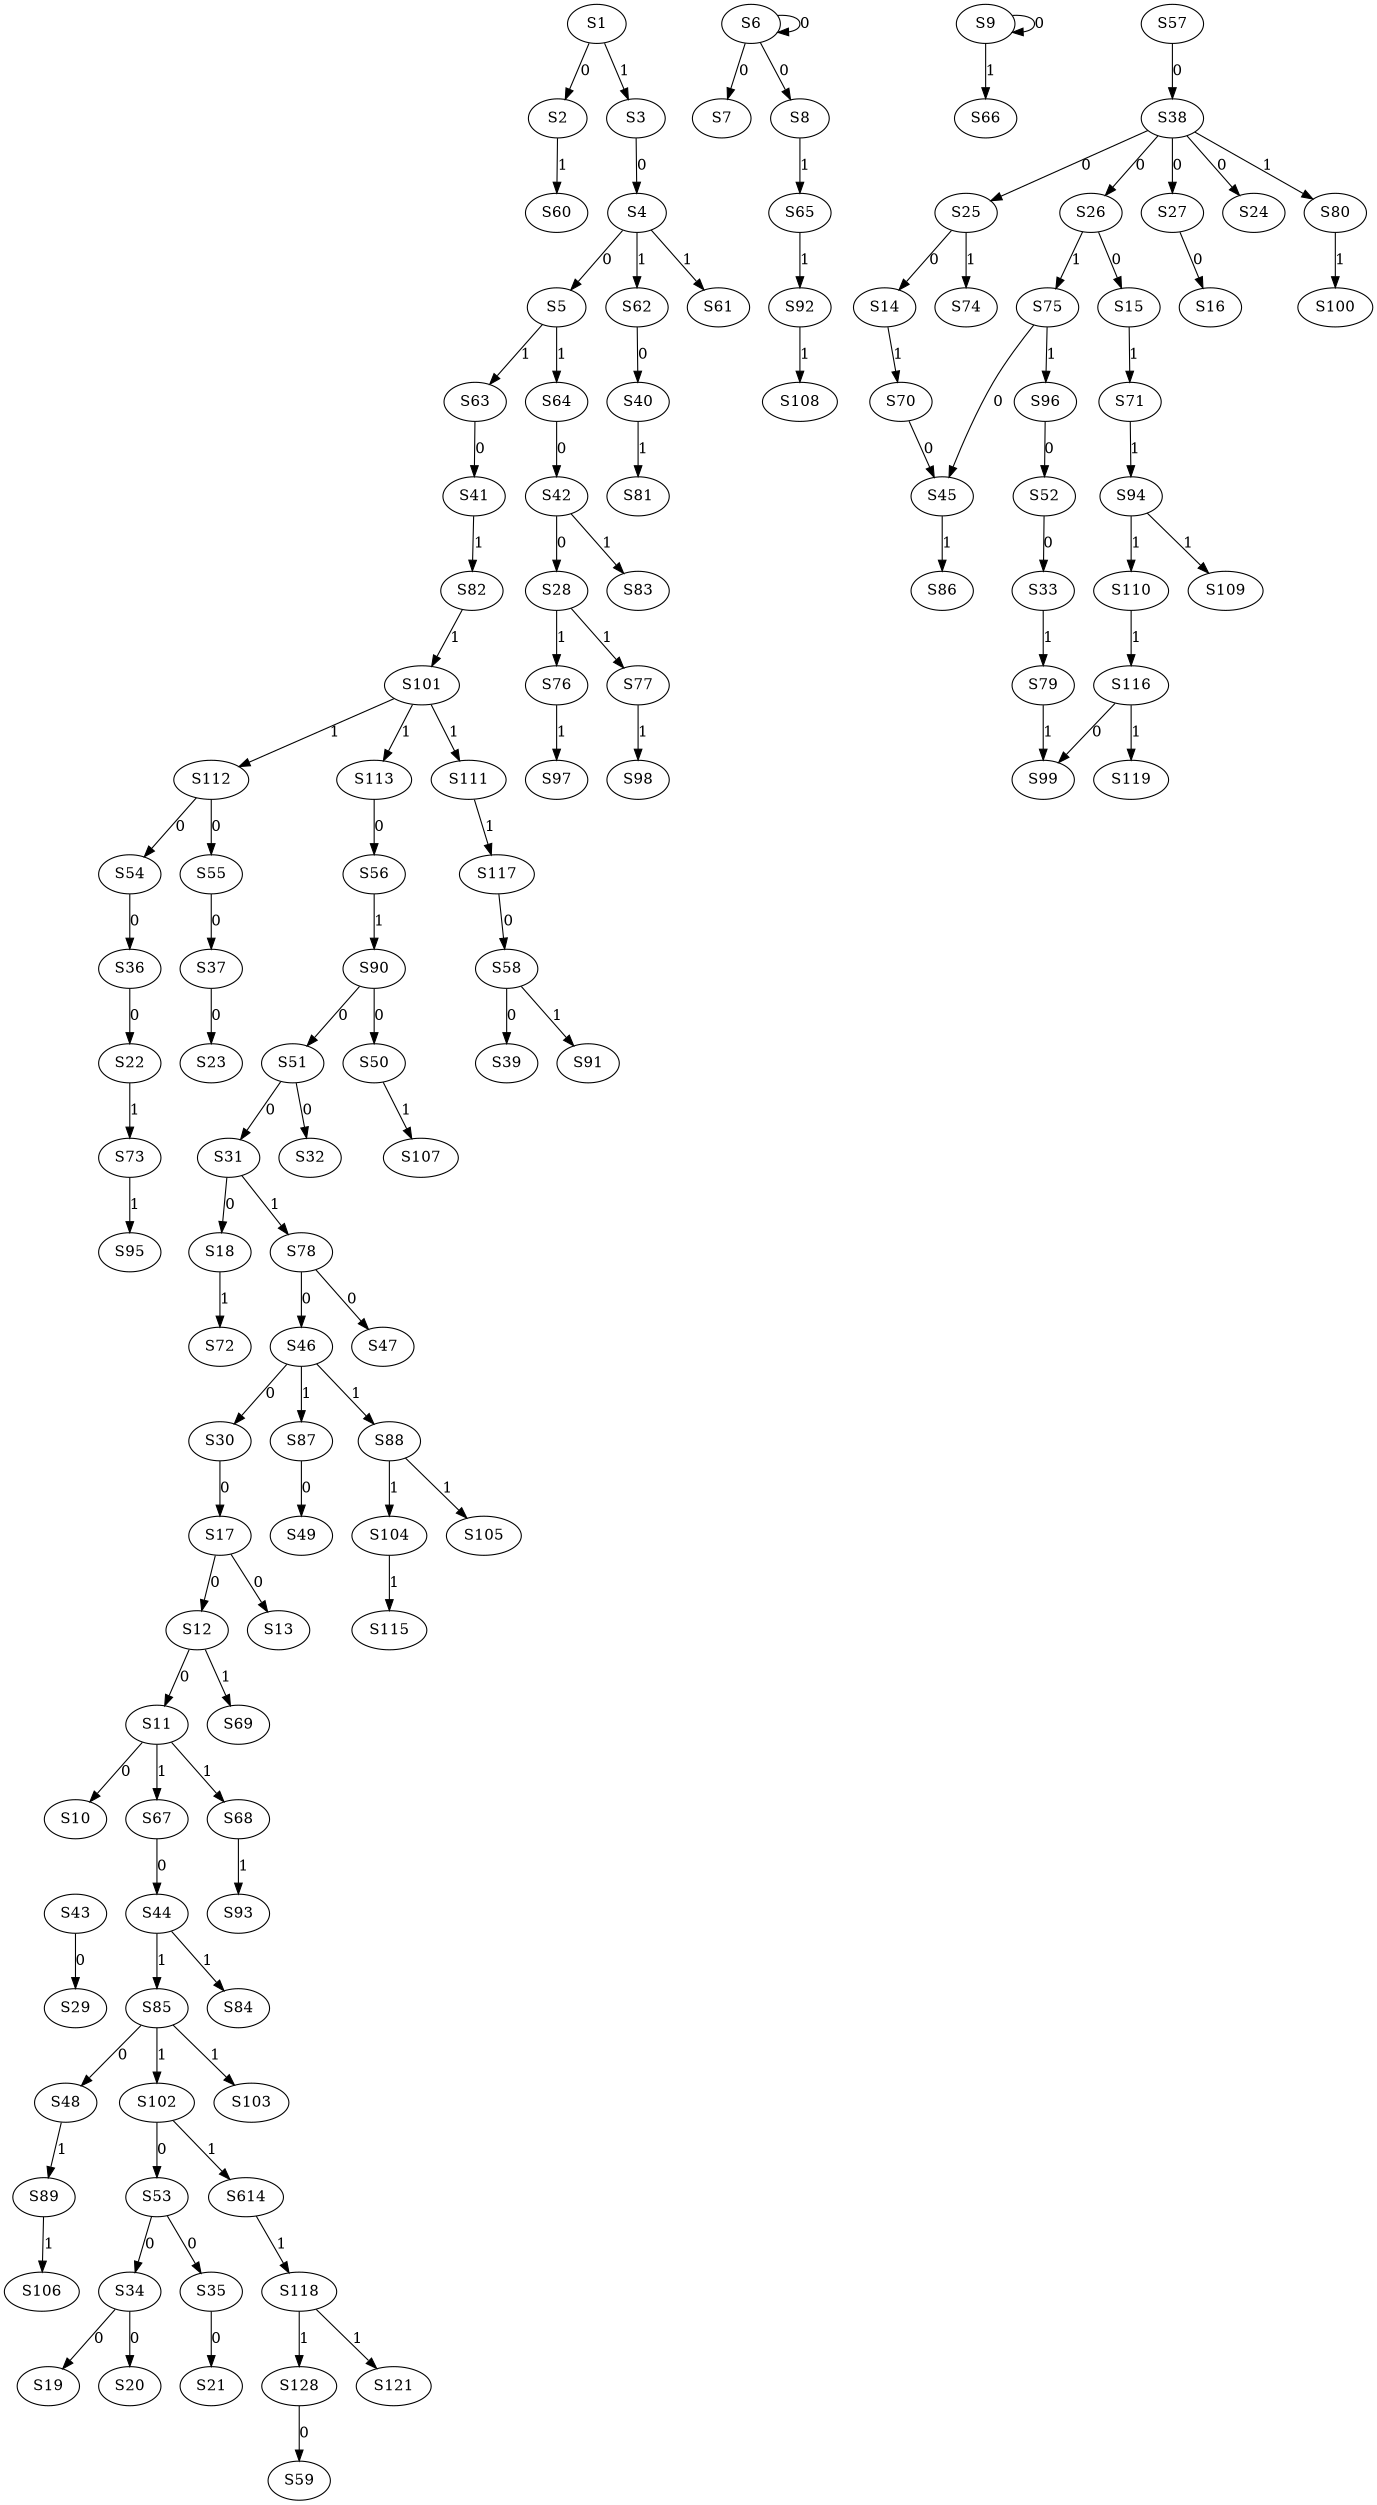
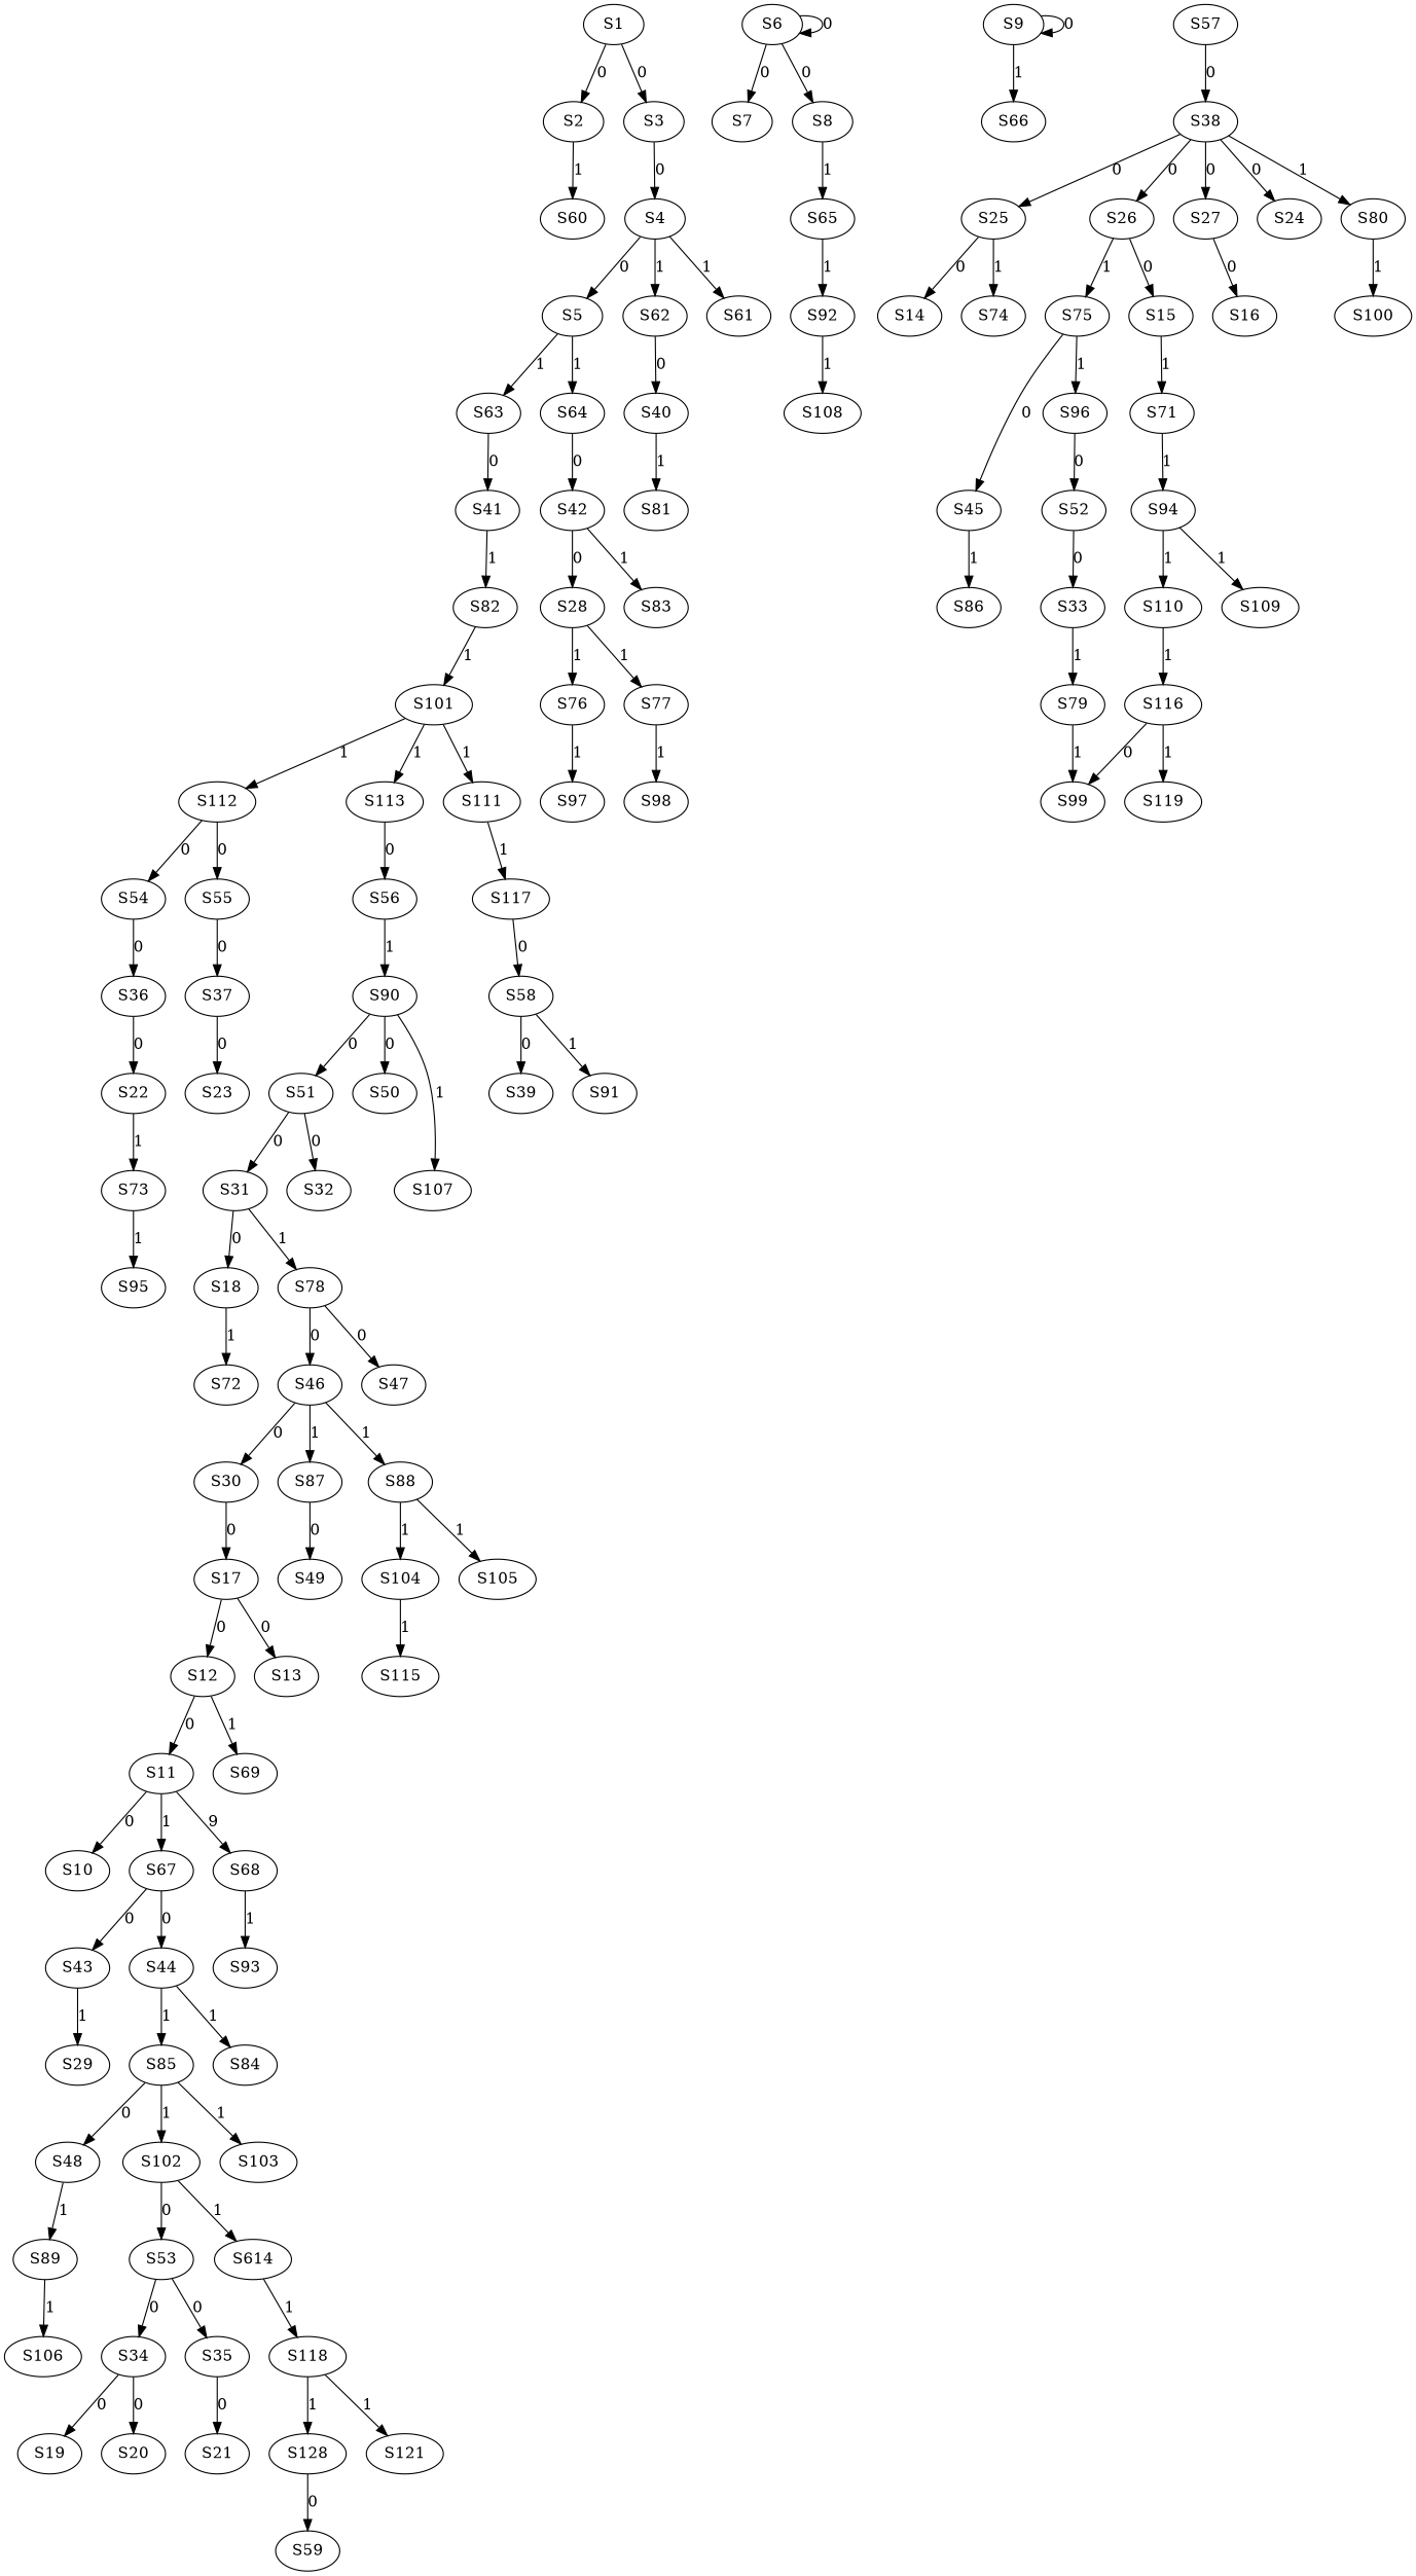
  strict digraph {
    S1
    S2
    S3
    S60
    S4
    S5
    S62
    S61
    S63
    S64
    S40
    S41
    S42
    S6
    S7
    S8
    S65
    S92
    S9
    S66
    S11
    S10
    S67
    S68
    S43
    S44
    S93
    S12
    S69
    S17
    S13
    S25
    S14
    S74
-   S70
    S45
    S26
    S15
    S75
    S71
    S96
    S94
    S27
    S16
    S30
    S31
    S18
    S78
    S72
    S46
    S47
    S34
    S19
    S20
    S35
    S21
    S36
    S22
    S73
    S95
    S37
    S23
    S38
    S24
    S80
    S100
    S28
    S83
    S76
    S77
    S97
    S98
    S29
    S87
    S88
    S49
    S104
    S105
    S51
    S32
    S52
    S33
    S79
    S99
    S53
    S54
    S55
    S57
    S58
    S39
    S91
    S81
    S82
    S101
    S85
    S84
    S48
    S102
    S103
    S86
    S89
    n102 [label=S614]
    S106
    S90
    S50
    S107
    S118
    S112
    S113
    S56
    S116
    S119
    S117
    n114 [label=S128]
    S59
    S108
    S109
    S110
    S111
    S115
    S121
    S1 -> S2 [label=0]
-   S1 -> S3 [label=1]
+   S1 -> S3 [label=0]
    S2 -> S60 [label=1]
    S3 -> S4 [label=0]
    S4 -> S5 [label=0]
    S4 -> S62 [label=1]
    S4 -> S61 [label=1]
    S5 -> S63 [label=1]
    S5 -> S64 [label=1]
    S62 -> S40 [label=0]
    S63 -> S41 [label=0]
    S64 -> S42 [label=0]
    S40 -> S81 [label=1]
    S41 -> S82 [label=1]
    S42 -> S28 [label=0]
    S42 -> S83 [label=1]
    S6 -> S6 [label=0]
    S6 -> S7 [label=0]
    S6 -> S8 [label=0]
    S8 -> S65 [label=1]
    S65 -> S92 [label=1]
    S92 -> S108 [label=1]
    S9 -> S9 [label=0]
    S9 -> S66 [label=1]
    S11 -> S10 [label=0]
    S11 -> S67 [label=1]
-   S11 -> S68 [label=1]
+   S11 -> S68 [label=9]
+   S67 -> S43 [label=0]
    S67 -> S44 [label=0]
    S68 -> S93 [label=1]
-   S43 -> S29 [label=0]
+   S43 -> S29 [label=1]
    S44 -> S85 [label=1]
    S44 -> S84 [label=1]
    S12 -> S11 [label=0]
    S12 -> S69 [label=1]
    S17 -> S12 [label=0]
    S17 -> S13 [label=0]
    S25 -> S14 [label=0]
    S25 -> S74 [label=1]
-   S14 -> S70 [label=1]
-   S70 -> S45 [label=0]
    S45 -> S86 [label=1]
    S26 -> S15 [label=0]
    S26 -> S75 [label=1]
    S15 -> S71 [label=1]
    S75 -> S45 [label=0]
    S75 -> S96 [label=1]
    S71 -> S94 [label=1]
    S96 -> S52 [label=0]
    S94 -> S109 [label=1]
    S94 -> S110 [label=1]
    S27 -> S16 [label=0]
    S30 -> S17 [label=0]
    S31 -> S18 [label=0]
    S31 -> S78 [label=1]
    S18 -> S72 [label=1]
    S78 -> S46 [label=0]
    S78 -> S47 [label=0]
    S46 -> S30 [label=0]
    S46 -> S87 [label=1]
    S46 -> S88 [label=1]
    S34 -> S19 [label=0]
    S34 -> S20 [label=0]
    S35 -> S21 [label=0]
    S36 -> S22 [label=0]
    S22 -> S73 [label=1]
    S73 -> S95 [label=1]
    S37 -> S23 [label=0]
    S38 -> S25 [label=0]
    S38 -> S26 [label=0]
    S38 -> S27 [label=0]
    S38 -> S24 [label=0]
    S38 -> S80 [label=1]
    S80 -> S100 [label=1]
    S28 -> S76 [label=1]
    S28 -> S77 [label=1]
    S76 -> S97 [label=1]
    S77 -> S98 [label=1]
    S87 -> S49 [label=0]
    S88 -> S104 [label=1]
    S88 -> S105 [label=1]
    S104 -> S115 [label=1]
    S51 -> S31 [label=0]
    S51 -> S32 [label=0]
    S52 -> S33 [label=0]
    S33 -> S79 [label=1]
    S79 -> S99 [label=1]
    S53 -> S34 [label=0]
    S53 -> S35 [label=0]
    S54 -> S36 [label=0]
    S55 -> S37 [label=0]
    S57 -> S38 [label=0]
    S58 -> S39 [label=0]
    S58 -> S91 [label=1]
    S82 -> S101 [label=1]
    S101 -> S112 [label=1]
    S101 -> S113 [label=1]
    S101 -> S111 [label=1]
    S85 -> S48 [label=0]
    S85 -> S102 [label=1]
    S85 -> S103 [label=1]
    S48 -> S89 [label=1]
    S102 -> S53 [label=0]
    S102 -> n102 [label=1]
    S89 -> S106 [label=1]
    n102 -> S118 [label=1]
    S90 -> S51 [label=0]
    S90 -> S50 [label=0]
-   S50 -> S107 [label=1]
+   S90 -> S107 [label=1]
    S118 -> n114 [label=1]
    S118 -> S121 [label=1]
    S112 -> S54 [label=0]
    S112 -> S55 [label=0]
    S113 -> S56 [label=0]
    S56 -> S90 [label=1]
    S116 -> S99 [label=0]
    S116 -> S119 [label=1]
    S117 -> S58 [label=0]
    n114 -> S59 [label=0]
    S110 -> S116 [label=1]
    S111 -> S117 [label=1]
  }
